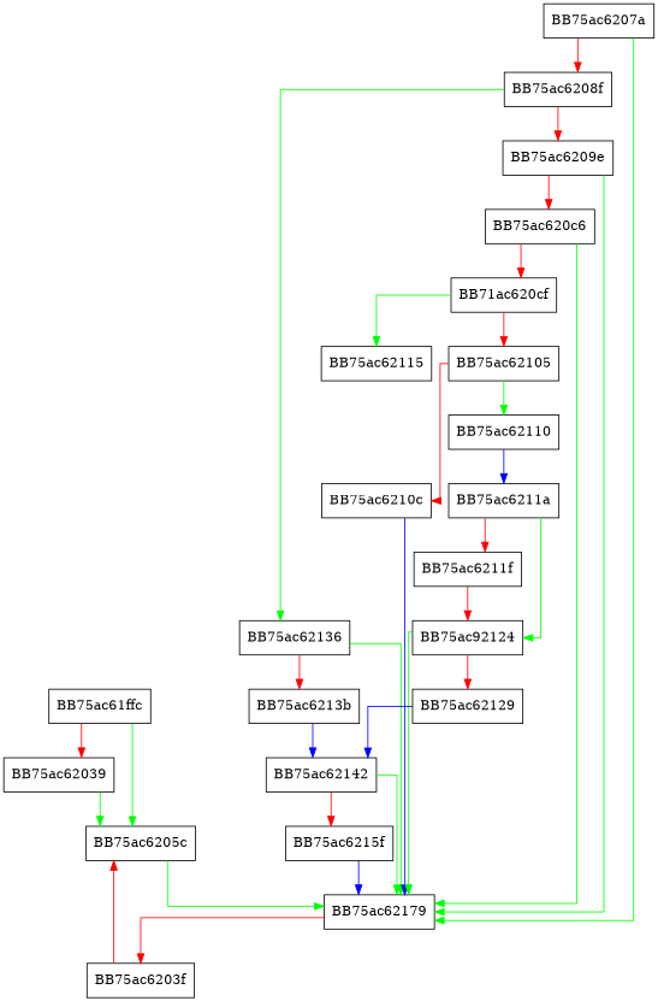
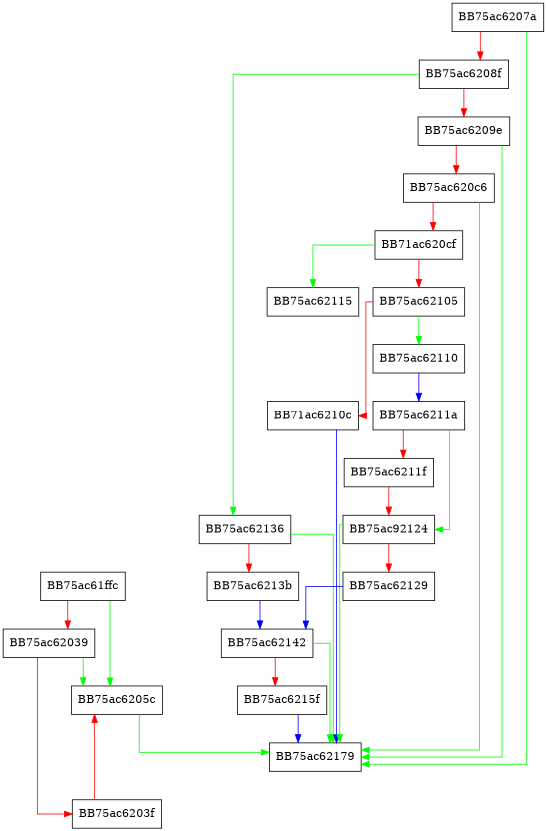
  digraph {
    splines=ortho
    node [shape=box]
    edge [color=red]
    BB75ac61ffc
    BB75ac6205c
    BB75ac62039
    BB75ac62179
    BB75ac6203f
    BB75ac6207a
    BB75ac6208f
    BB75ac62136
    BB75ac6209e
    BB75ac6213b
    BB75ac620c6
    BB75ac62142
    n13 [label=BB71ac620cf]
    BB75ac62115
    BB75ac62105
    BB75ac62110
-   BB75ac6210c
+   BB75ac6210c [label=BB71ac6210c]
    n18 [label=BB75ac92124]
    BB75ac6211a
    BB75ac6211f
    BB75ac62129
    BB75ac6215f
    BB75ac61ffc -> BB75ac6205c [color=green]
    BB75ac61ffc -> BB75ac62039
    BB75ac6205c -> BB75ac62179 [color=green]
    BB75ac62039 -> BB75ac6205c [color=green]
-   BB75ac62179 -> BB75ac6203f
+   BB75ac62039 -> BB75ac6203f
    BB75ac6203f -> BB75ac6205c
    BB75ac6207a -> BB75ac62179 [color=green]
    BB75ac6207a -> BB75ac6208f
    BB75ac6208f -> BB75ac62136 [color=green]
    BB75ac6208f -> BB75ac6209e
    BB75ac62136 -> BB75ac62179 [color=green]
    BB75ac62136 -> BB75ac6213b
    BB75ac6209e -> BB75ac62179 [color=green]
    BB75ac6209e -> BB75ac620c6
    BB75ac6213b -> BB75ac62142 [color=blue]
    BB75ac620c6 -> BB75ac62179 [color=green]
    BB75ac620c6 -> n13
    BB75ac62142 -> BB75ac62179 [color=green]
    BB75ac62142 -> BB75ac6215f
    n13 -> BB75ac62115 [color=green]
    n13 -> BB75ac62105
    BB75ac62105 -> BB75ac62110 [color=green]
    BB75ac62105 -> BB75ac6210c
    BB75ac62110 -> BB75ac6211a [color=blue]
    BB75ac6210c -> BB75ac62179 [color=blue]
    n18 -> BB75ac62179 [color=green]
    n18 -> BB75ac62129
    BB75ac6211a -> n18 [color=green]
    BB75ac6211a -> BB75ac6211f
    BB75ac6211f -> n18
    BB75ac62129 -> BB75ac62142 [color=blue]
    BB75ac6215f -> BB75ac62179 [color=blue]
  }
